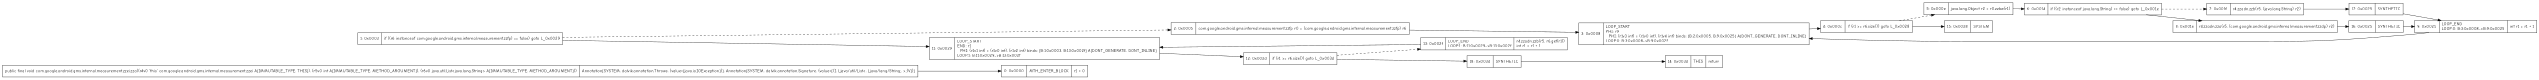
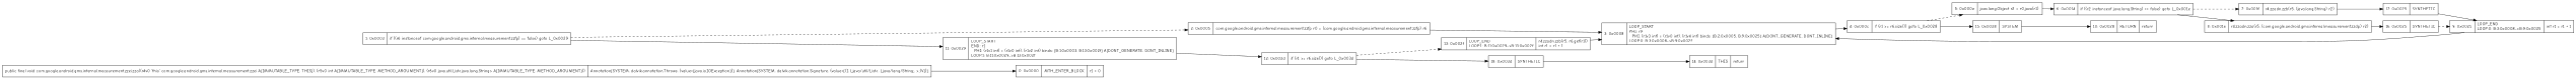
  digraph {
    fontname="Comic Neue"
    rankdir=LR
    node [fontname="Comic Neue" shape=record]
    edge [fontname="Comic Neue"]
    n1 [label="{0\:\ 0x0000|MTH_ENTER_BLOCK\l|r1 = 0\l}"]
    n2 [label="{1\:\ 0x0003|if ((r6 instanceof com.google.android.gms.internal.measurement.zzfp) == false) goto L_0x0029\l}"]
    n3 [label="{2\:\ 0x0005|com.google.android.gms.internal.measurement.zzfp r0 = (com.google.android.gms.internal.measurement.zzfp) r6\l}"]
    n4 [label="{11\:\ 0x0029|LOOP_START\lEND: r1 \l  PHI: (r1v1 int) = (r1v0 int), (r1v2 int) binds: [B:1:0x0003, B:13:0x002f] A[DONT_GENERATE, DONT_INLINE]\lLOOP:1: B:11:0x0029\-\>B:13:0x002f\l}"]
    n5 [label="{3\:\ 0x0008|LOOP_START\lPHI: r9 \l  PHI: (r1v3 int) = (r1v0 int), (r1v4 int) binds: [B:2:0x0005, B:9:0x0025] A[DONT_GENERATE, DONT_INLINE]\lLOOP:0: B:3:0x0008\-\>B:9:0x0025\l}"]
    n6 [label="{12\:\ 0x002d|if (r1 \>= r6.size()) goto L_0x003d\l}"]
    n7 [label="{4\:\ 0x000c|if (r1 \>= r6.size()) goto L_0x0028\l}"]
-   n8 [label="{5\:\ 0x000e|java.lang.Object r2 = r0.zzbw(r1)\l}"]
+   n8 [label="{5\:\ 0x000e|java.lang.Object r2 = r0.java(r1)\l}"]
    n9 [label="{15\:\ 0x0028|SYSTEM\l}"]
    n10 [label="{6\:\ 0x0014|if ((r2 instanceof java.lang.String) == false) goto L_0x001e\l}"]
+   n11 [label="{10\:\ 0x0028|RETURN\l|return\l}"]
    n12 [label="{7\:\ 0x0016|r4.zzadn.zzb(r5, (java.lang.String) r2)\l}"]
    n13 [label="{8\:\ 0x001e|r4.zzadn.zza(r5, (com.google.android.gms.internal.measurement.zzdp) r2)\l}"]
    n14 [label="{17\:\ 0x0025|SYNTHETIC\l}"]
    n15 [label="{16\:\ 0x0025|SYNTHETIC\l}"]
    n16 [label="{9\:\ 0x0025|LOOP_END\lLOOP:0: B:3:0x0008\-\>B:9:0x0025\l|int r1 = r1 + 1\l}"]
    n17 [label="{13\:\ 0x002f|LOOP_END\lLOOP:1: B:11:0x0029\-\>B:13:0x002f\l|r4.zzadn.zzb(r5, r6.get(r1))\lint r1 = r1 + 1\l}"]
    n18 [label="{18\:\ 0x003d|SYNTHETIC\l}"]
    n19 [label="{14\:\ 0x003d|THIS\l|return\l}"]
    n20 [label="{public final void com.google.android.gms.internal.measurement.zzei.zza((r4v0 'this' com.google.android.gms.internal.measurement.zzei A[IMMUTABLE_TYPE, THIS]), (r5v0 int A[IMMUTABLE_TYPE, METHOD_ARGUMENT]), (r6v0 java.util.List\<java.lang.String\> A[IMMUTABLE_TYPE, METHOD_ARGUMENT]))  | Annotation[SYSTEM, dalvik.annotation.Throws, \{value=[java.io.IOException]\}], Annotation[SYSTEM, dalvik.annotation.Signature, \{value=[(I, Ljava\/util\/List\<, Ljava\/lang\/String;, \>;)V]\}]\l}"]
    n2 -> n3 [style=dashed]
    n2 -> n4
    n3 -> n5
    n4 -> n6
    n5 -> n7
    n6 -> n17 [style=dashed]
    n6 -> n18
    n7 -> n8 [style=dashed]
    n7 -> n9
    n8 -> n10
+   n9 -> n11
    n10 -> n12 [style=dashed]
    n10 -> n13
    n12 -> n14
    n13 -> n15
    n14 -> n16
-   n15 -> n16
+   n15 -> n16 [style=dashed]
    n16 -> n5
-   n17 -> n4
+   n17 -> n5
    n18 -> n19
    n20 -> n1
  }
